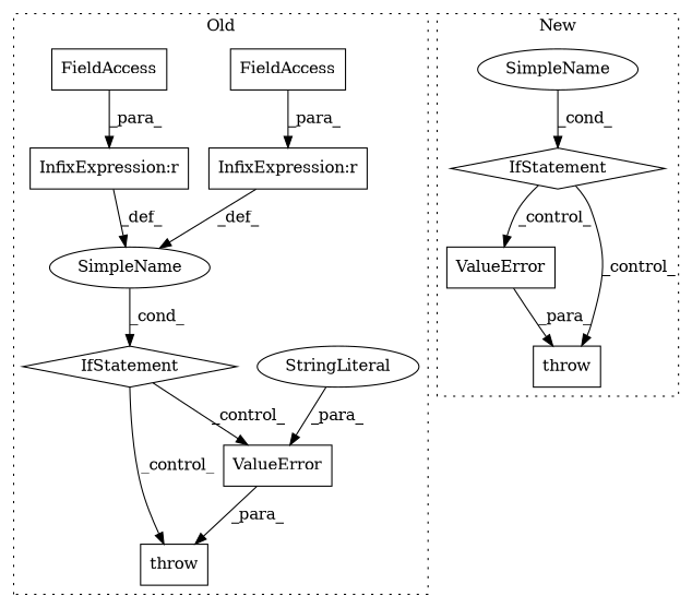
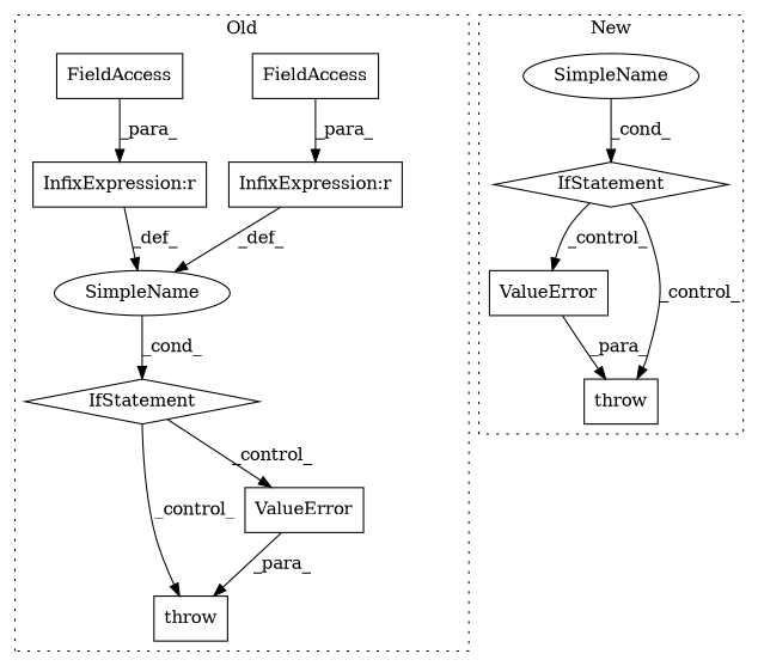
  digraph {
    node [a=53 l=6 shape=box]
    n1 [label=throw s=4137]
    n2 [a=32 l="11,1" label=ValueError s="4143,4181"]
-   n3 [a=45 l=27 label=StringLiteral s=4154 shape=ellipse]
    n4 [a=42 label=SimpleName shape=ellipse l=""]
    n5 [a=25 l="4,2" label=IfStatement s="4077,4123" shape=diamond]
    n6 [a=27 l=4 label="InfixExpression:r" s=4109]
    n7 [a=27 l=4 label="InfixExpression:r" s=4088]
    n8 [a=22 l=9 label=FieldAccess s=4113]
    n9 [a=22 label=FieldAccess s=4082]
    n10 [a=32 l="11,2" label=ValueError s="4495,4668"]
    n11 [label=throw s=4489]
    n12 [a=42 label=SimpleName shape=ellipse l=""]
    n13 [a=25 l="4,2" label=IfStatement s="4450,4477" shape=diamond]
    subgraph cluster_1 {
      label=Old
      style=dotted
      n1
      n2
-     n3
      n4
      n5
      n6
      n7
      n8
      n9
    }
    subgraph cluster_2 {
      label=New
      style=dotted
      n10
      n11
      n12
      n13
    }
    n2 -> n1 [label=_para_]
-   n3 -> n2 [label=_para_]
    n4 -> n5 [label=_cond_]
    n5 -> n1 [label=_control_]
    n5 -> n2 [label=_control_]
    n6 -> n4 [label=_def_]
    n7 -> n4 [label=_def_]
    n8 -> n6 [label=_para_]
    n9 -> n7 [label=_para_]
    n10 -> n11 [label=_para_]
    n12 -> n13 [label=_cond_]
    n13 -> n10 [label=_control_]
    n13 -> n11 [label=_control_]
  }
